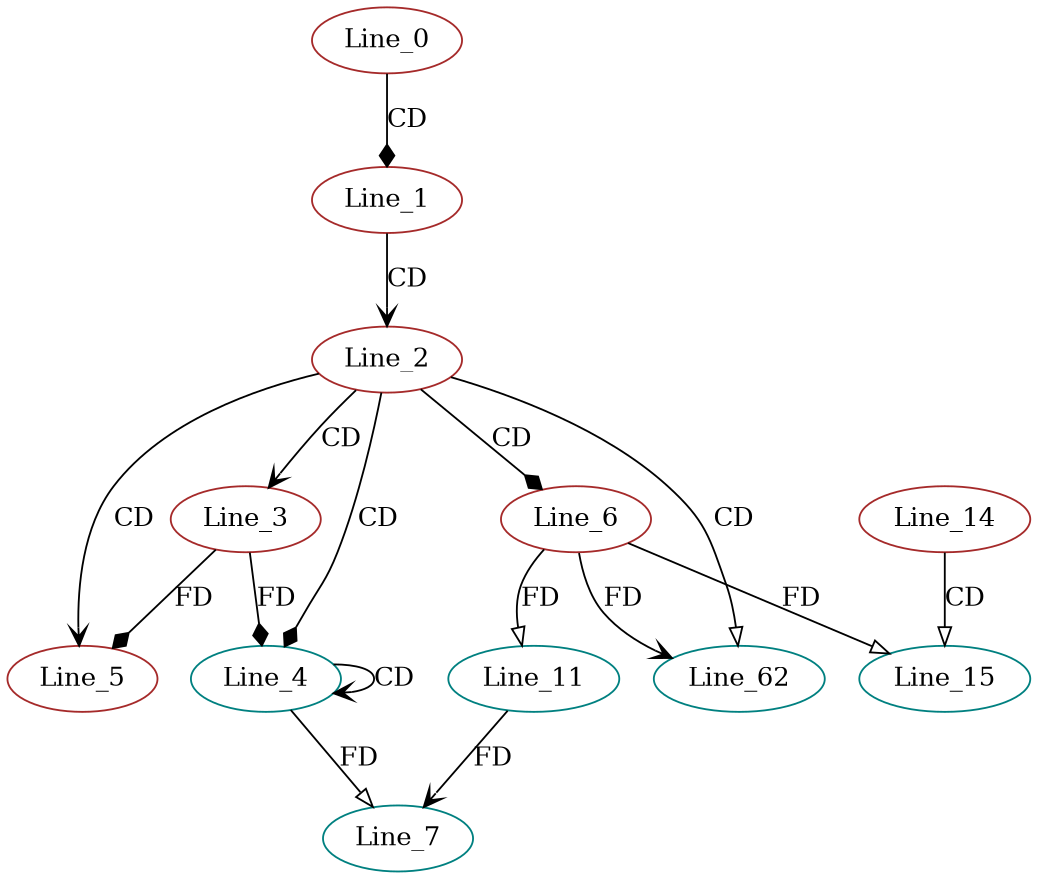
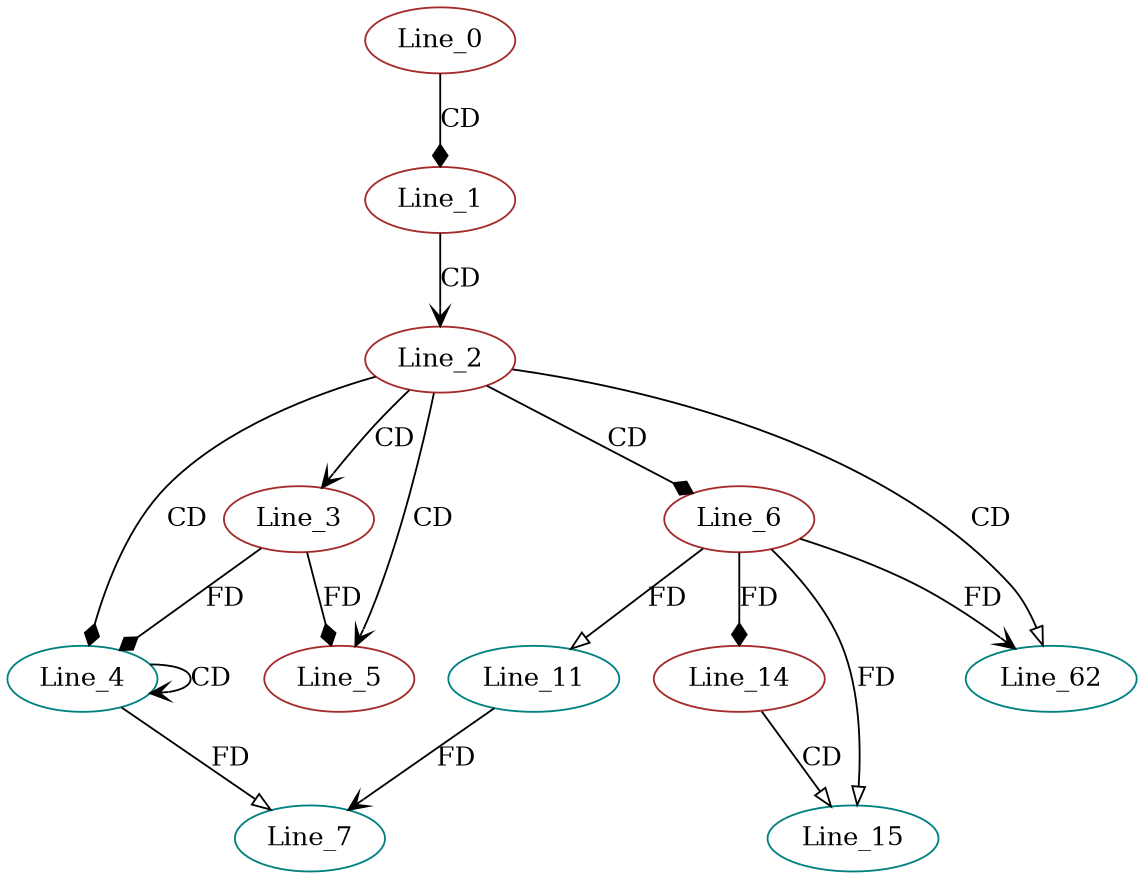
  digraph {
    node [color=brown]
    edge [arrowhead=diamond]
    Line_0
    Line_1
    Line_2
    Line_3
    Line_4 [color=teal]
    Line_5
    Line_6
    n8 [color=teal label=Line_62]
    Line_7 [color=teal]
    Line_11 [color=teal]
    Line_14
    Line_15 [color=teal]
    Line_0 -> Line_1 [label=CD]
    Line_1 -> Line_2 [arrowhead=vee label=CD]
    Line_2 -> Line_3 [arrowhead=vee label=CD]
    Line_2 -> Line_4 [label=CD]
    Line_2 -> Line_5 [arrowhead=vee label=CD]
    Line_2 -> Line_6 [label=CD]
    Line_2 -> n8 [arrowhead=onormal label=CD]
    Line_3 -> Line_4 [label=FD]
    Line_3 -> Line_5 [label=FD]
    Line_4 -> Line_4 [arrowhead=vee label=CD]
    Line_4 -> Line_7 [arrowhead=onormal label=FD]
    Line_6 -> n8 [arrowhead=vee label=FD]
    Line_6 -> Line_11 [arrowhead=onormal label=FD]
+   Line_6 -> Line_14 [label=FD]
    Line_6 -> Line_15 [arrowhead=onormal label=FD]
    Line_11 -> Line_7 [arrowhead=vee label=FD]
    Line_14 -> Line_15 [arrowhead=onormal label=CD]
  }
